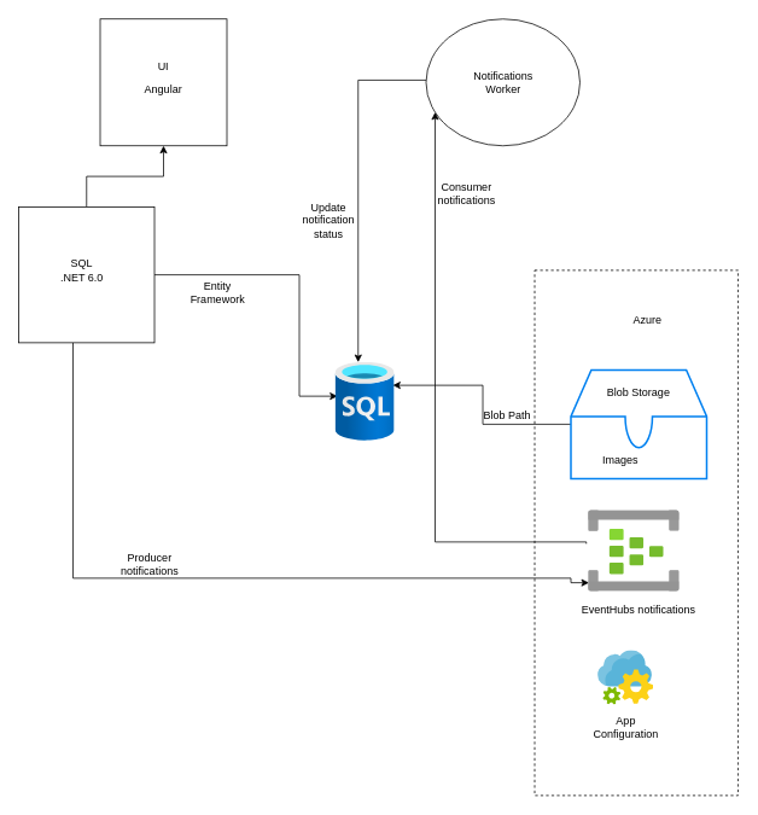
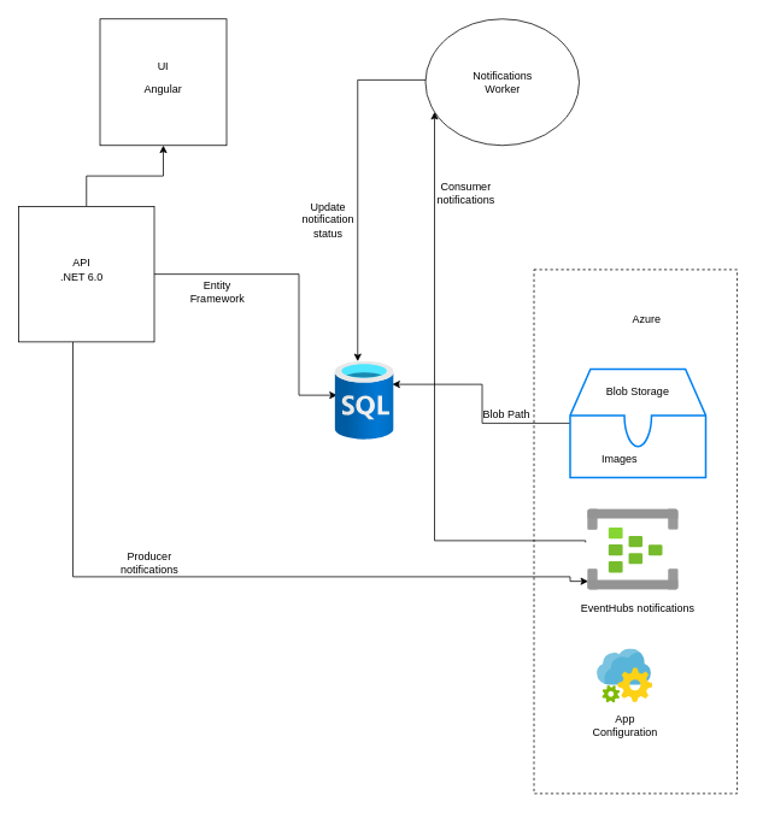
  <mxCell id="0" />
  <mxCell id="1" parent="0" />
  <mxCell id="2" style="edgeStyle=orthogonalEdgeStyle;rounded=0;orthogonalLoop=1;jettySize=auto;html=1;" parent="1" source="5" target="6" edge="1"><mxGeometry relative="1" as="geometry" /></mxCell>
  <mxCell id="3" style="edgeStyle=orthogonalEdgeStyle;rounded=0;orthogonalLoop=1;jettySize=auto;html=1;entryX=0.034;entryY=0.431;entryDx=0;entryDy=0;entryPerimeter=0;" parent="1" source="5" target="29" edge="1"><mxGeometry relative="1" as="geometry"><mxPoint x="356.04" y="441.01" as="targetPoint" /><Array as="points"><mxPoint x="330" y="303" /><mxPoint x="330" y="437" /></Array></mxGeometry></mxCell>
  <mxCell id="4" style="edgeStyle=orthogonalEdgeStyle;rounded=0;orthogonalLoop=1;jettySize=auto;html=1;entryX=0.005;entryY=0.889;entryDx=0;entryDy=0;entryPerimeter=0;" edge="1" parent="1" source="5" target="21"><mxGeometry relative="1" as="geometry"><Array as="points"><mxPoint x="80" y="638" /><mxPoint x="630" y="638" /><mxPoint x="630" y="643" /></Array></mxGeometry></mxCell>
  <mxCell id="5" value="" style="whiteSpace=wrap;html=1;aspect=fixed;" parent="1" vertex="1"><mxGeometry x="20" y="228" width="150" height="150" as="geometry" /></mxCell>
  <mxCell id="6" value="&lt;br&gt;Angular" style="whiteSpace=wrap;html=1;aspect=fixed;" parent="1" vertex="1"><mxGeometry x="110" y="20.5" width="140" height="140" as="geometry" /></mxCell>
  <mxCell id="7" style="edgeStyle=orthogonalEdgeStyle;rounded=0;orthogonalLoop=1;jettySize=auto;html=1;" parent="1" source="9" target="29" edge="1"><mxGeometry relative="1" as="geometry"><Array as="points"><mxPoint x="395" y="88" /></Array><mxPoint x="395" y="398" as="targetPoint" /></mxGeometry></mxCell>
  <mxCell id="8" style="edgeStyle=orthogonalEdgeStyle;rounded=0;orthogonalLoop=1;jettySize=auto;html=1;exitX=-0.025;exitY=0.411;exitDx=0;exitDy=0;exitPerimeter=0;" edge="1" parent="1" source="21" target="9"><mxGeometry relative="1" as="geometry"><Array as="points"><mxPoint x="647" y="598" /><mxPoint x="480" y="598" /></Array></mxGeometry></mxCell>
  <mxCell id="9" value="" style="ellipse;whiteSpace=wrap;html=1;" parent="1" vertex="1"><mxGeometry x="470" y="20.5" width="170" height="140" as="geometry" /></mxCell>
- <mxCell id="10" value="SQL&lt;br&gt;.NET 6.0" style="text;html=1;strokeColor=none;fillColor=none;align=center;verticalAlign=middle;whiteSpace=wrap;rounded=0;" parent="1" vertex="1"><mxGeometry x="60" y="283" width="60" height="30" as="geometry" /></mxCell>
+ <mxCell id="10" value="API&lt;br&gt;.NET 6.0" style="text;html=1;strokeColor=none;fillColor=none;align=center;verticalAlign=middle;whiteSpace=wrap;rounded=0;" parent="1" vertex="1"><mxGeometry x="60" y="283" width="60" height="30" as="geometry" /></mxCell>
  <mxCell id="11" value="UI" style="text;html=1;strokeColor=none;fillColor=none;align=center;verticalAlign=middle;whiteSpace=wrap;rounded=0;" parent="1" vertex="1"><mxGeometry x="150" y="58" width="60" height="30" as="geometry" /></mxCell>
  <mxCell id="12" value="Notifications Worker" style="text;html=1;strokeColor=none;fillColor=none;align=center;verticalAlign=middle;whiteSpace=wrap;rounded=0;" parent="1" vertex="1"><mxGeometry x="512.5" y="63" width="85" height="55" as="geometry" /></mxCell>
  <mxCell id="13" value="SQL" style="text;html=1;strokeColor=none;fillColor=none;align=center;verticalAlign=middle;whiteSpace=wrap;rounded=0;" parent="1" vertex="1"><mxGeometry x="365" y="428" width="60" height="30" as="geometry" /></mxCell>
  <mxCell id="14" style="edgeStyle=orthogonalEdgeStyle;rounded=0;orthogonalLoop=1;jettySize=auto;html=1;entryX=0.969;entryY=0.293;entryDx=0;entryDy=0;entryPerimeter=0;" parent="1" source="15" target="29" edge="1"><mxGeometry relative="1" as="geometry"><mxPoint x="435" y="433" as="targetPoint" /></mxGeometry></mxCell>
  <mxCell id="15" value="" style="html=1;verticalLabelPosition=bottom;align=center;labelBackgroundColor=#ffffff;verticalAlign=top;strokeWidth=2;strokeColor=#0080F0;shadow=0;dashed=0;shape=mxgraph.ios7.icons.storage;" parent="1" vertex="1"><mxGeometry x="630" y="408" width="150" height="120" as="geometry" /></mxCell>
  <mxCell id="16" value="Blob Storage" style="text;html=1;strokeColor=none;fillColor=none;align=center;verticalAlign=middle;whiteSpace=wrap;rounded=0;" parent="1" vertex="1"><mxGeometry x="660" y="418" width="90" height="30" as="geometry" /></mxCell>
  <mxCell id="17" value="Images" style="text;html=1;strokeColor=none;fillColor=none;align=center;verticalAlign=middle;whiteSpace=wrap;rounded=0;" parent="1" vertex="1"><mxGeometry x="655" y="493" width="60" height="30" as="geometry" /></mxCell>
  <mxCell id="18" value="Blob Path" style="text;html=1;strokeColor=none;fillColor=none;align=center;verticalAlign=middle;whiteSpace=wrap;rounded=0;" parent="1" vertex="1"><mxGeometry x="530" y="438" width="60" height="40" as="geometry" /></mxCell>
  <mxCell id="19" value="" style="rounded=0;whiteSpace=wrap;html=1;fillColor=none;dashed=1;" parent="1" vertex="1"><mxGeometry x="590" y="298" width="224.75" height="580" as="geometry" /></mxCell>
  <mxCell id="20" value="Azure" style="text;html=1;strokeColor=none;fillColor=none;align=center;verticalAlign=middle;whiteSpace=wrap;rounded=0;" parent="1" vertex="1"><mxGeometry x="684.75" y="338" width="60" height="30" as="geometry" /></mxCell>
  <mxCell id="21" value="" style="aspect=fixed;html=1;points=[];align=center;image;fontSize=12;image=img/lib/azure2/analytics/Event_Hubs.svg;fillColor=none;" parent="1" vertex="1"><mxGeometry x="649.5" y="563" width="100.5" height="90" as="geometry" /></mxCell>
  <mxCell id="22" value="EventHubs notifications" style="text;html=1;strokeColor=none;fillColor=none;align=center;verticalAlign=middle;whiteSpace=wrap;rounded=0;" parent="1" vertex="1"><mxGeometry x="605" y="658" width="200" height="30" as="geometry" /></mxCell>
  <mxCell id="23" value="Producer notifications" style="text;html=1;strokeColor=none;fillColor=none;align=center;verticalAlign=middle;whiteSpace=wrap;rounded=0;" vertex="1" parent="1"><mxGeometry x="120" y="608" width="90" height="30" as="geometry" /></mxCell>
  <mxCell id="24" value="Consumer notifications" style="text;html=1;strokeColor=none;fillColor=none;align=center;verticalAlign=middle;whiteSpace=wrap;rounded=0;" vertex="1" parent="1"><mxGeometry x="470" y="198" width="90" height="30" as="geometry" /></mxCell>
  <mxCell id="25" value="Update notification status" style="text;html=1;strokeColor=none;fillColor=none;align=center;verticalAlign=middle;whiteSpace=wrap;rounded=0;" vertex="1" parent="1"><mxGeometry x="335" y="228" width="55" height="30" as="geometry" /></mxCell>
  <mxCell id="26" value="Entity Framework" style="text;html=1;strokeColor=none;fillColor=none;align=center;verticalAlign=middle;whiteSpace=wrap;rounded=0;" vertex="1" parent="1"><mxGeometry x="210" y="308" width="60" height="30" as="geometry" /></mxCell>
  <mxCell id="27" value="" style="image;sketch=0;aspect=fixed;html=1;points=[];align=center;fontSize=12;image=img/lib/mscae/App_Configuration.svg;" vertex="1" parent="1"><mxGeometry x="660" y="718" width="61.22" height="60" as="geometry" /></mxCell>
  <mxCell id="28" value="App Configuration" style="text;html=1;strokeColor=none;fillColor=none;align=center;verticalAlign=middle;whiteSpace=wrap;rounded=0;" vertex="1" parent="1"><mxGeometry x="661.22" y="788" width="60" height="30" as="geometry" /></mxCell>
  <mxCell id="29" value="" style="image;aspect=fixed;html=1;points=[];align=center;fontSize=12;image=img/lib/azure2/databases/SQL_Database.svg;" vertex="1" parent="1"><mxGeometry x="370" y="399.5" width="65.25" height="87" as="geometry" /></mxCell>
